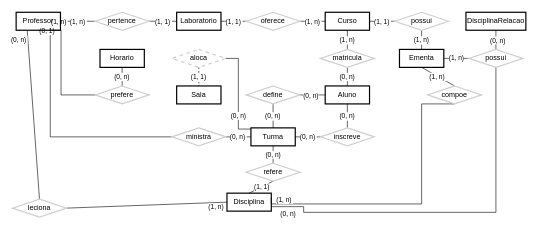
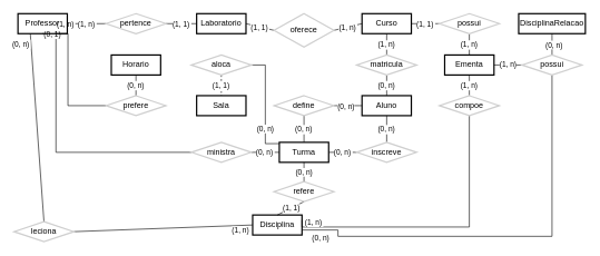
  <mxCell id="0" />
  <mxCell id="1" value="Linhas" parent="0" />
  <mxCell id="2" value="(1, n)" style="edgeStyle=orthogonalEdgeStyle;rounded=0;orthogonalLoop=1;jettySize=auto;html=1;exitX=1;exitY=0.5;exitDx=0;exitDy=0;endArrow=none;endFill=0;entryX=0;entryY=0.5;entryDx=0;entryDy=0;" edge="1" parent="1" source="48" target="42"><mxGeometry relative="1" as="geometry"><mxPoint x="740" y="97" as="sourcePoint" /><mxPoint x="782" y="97" as="targetPoint" /></mxGeometry></mxCell>
  <mxCell id="3" value="(1, 1)" style="rounded=0;orthogonalLoop=1;jettySize=auto;html=1;endArrow=none;endFill=0;exitX=0.5;exitY=0;exitDx=0;exitDy=0;entryX=0.5;entryY=1;entryDx=0;entryDy=0;" edge="1" parent="1" source="50" target="41"><mxGeometry x="0.008" relative="1" as="geometry"><mxPoint x="455" y="332" as="sourcePoint" /><mxPoint x="455" y="302" as="targetPoint" /><mxPoint as="offset" /></mxGeometry></mxCell>
  <mxCell id="4" value="(0, n)" style="edgeStyle=orthogonalEdgeStyle;rounded=0;orthogonalLoop=1;jettySize=auto;html=1;endArrow=none;endFill=0;exitX=1;exitY=0.75;exitDx=0;exitDy=0;" edge="1" parent="1" source="50" target="42"><mxGeometry x="-0.91" y="-11" relative="1" as="geometry"><Array as="points"><mxPoint x="506" y="354" /><mxPoint x="827" y="355" /></Array><mxPoint as="offset" /><mxPoint x="492" y="356" as="sourcePoint" /><mxPoint x="827" y="112" as="targetPoint" /></mxGeometry></mxCell>
  <mxCell id="5" value="(0, n)" style="startArrow=none;endArrow=none;rounded=0;startFill=0;endFill=0;elbow=vertical;jumpStyle=none;shadow=0;entryX=0.5;entryY=1;entryDx=0;entryDy=0;exitX=0.5;exitY=0;exitDx=0;exitDy=0;" edge="1" parent="1" source="46" target="32"><mxGeometry relative="1" as="geometry"><mxPoint x="579" y="143" as="sourcePoint" /><mxPoint x="579" y="112" as="targetPoint" /></mxGeometry></mxCell>
  <mxCell id="6" value="(1, n)" style="startArrow=none;endArrow=none;rounded=0;startFill=0;endFill=0;elbow=vertical;jumpStyle=none;shadow=0;exitX=0.5;exitY=0;exitDx=0;exitDy=0;entryX=0.5;entryY=1;entryDx=0;entryDy=0;" edge="1" parent="1" source="32" target="47"><mxGeometry x="-0.009" relative="1" as="geometry"><mxPoint as="offset" /><mxPoint x="579" y="82" as="sourcePoint" /><mxPoint x="579" y="50" as="targetPoint" /></mxGeometry></mxCell>
  <mxCell id="7" value="(1, 1)" style="startArrow=none;endArrow=none;rounded=0;startFill=0;endFill=0;elbow=vertical;jumpStyle=none;shadow=0;exitX=1;exitY=0.5;exitDx=0;exitDy=0;entryX=0;entryY=0.5;entryDx=0;entryDy=0;" edge="1" parent="1" source="47" target="33"><mxGeometry relative="1" as="geometry"><mxPoint x="616" y="35" as="sourcePoint" /><mxPoint x="658" y="35" as="targetPoint" /></mxGeometry></mxCell>
  <mxCell id="8" value="(1, n)" style="startArrow=none;endArrow=none;rounded=0;startFill=0;endFill=0;elbow=vertical;jumpStyle=none;shadow=0;exitX=0.5;exitY=1;exitDx=0;exitDy=0;entryX=0.5;entryY=0;entryDx=0;entryDy=0;" edge="1" parent="1" source="33" target="48"><mxGeometry relative="1" as="geometry"><mxPoint x="703" y="50" as="sourcePoint" /><mxPoint x="703" y="82" as="targetPoint" /></mxGeometry></mxCell>
  <mxCell id="9" value="(1, n)" style="startArrow=none;endArrow=none;rounded=0;startFill=0;endFill=0;elbow=vertical;jumpStyle=none;shadow=0;entryX=1;entryY=0.5;entryDx=0;entryDy=0;exitX=0;exitY=0.5;exitDx=0;exitDy=0;" edge="1" parent="1" source="47" target="34"><mxGeometry x="-0.003" relative="1" as="geometry"><mxPoint x="542" y="35" as="sourcePoint" /><mxPoint x="500" y="35" as="targetPoint" /><mxPoint as="offset" /></mxGeometry></mxCell>
  <mxCell id="10" value="(1, 1)" style="startArrow=none;endArrow=none;rounded=0;startFill=0;endFill=0;elbow=vertical;jumpStyle=none;shadow=0;entryX=1;entryY=0.5;entryDx=0;entryDy=0;exitX=0;exitY=0.5;exitDx=0;exitDy=0;" edge="1" parent="1" source="34" target="49"><mxGeometry relative="1" as="geometry"><mxPoint x="410" y="35" as="sourcePoint" /><mxPoint x="368" y="35" as="targetPoint" /></mxGeometry></mxCell>
  <mxCell id="11" value="(1, n)" style="startArrow=none;endArrow=none;rounded=0;startFill=0;endFill=0;elbow=vertical;jumpStyle=none;shadow=0;exitX=1;exitY=0.5;exitDx=0;exitDy=0;entryX=0;entryY=0.5;entryDx=0;entryDy=0;" edge="1" parent="1" source="53" target="35"><mxGeometry relative="1" as="geometry"><mxPoint as="offset" /><mxPoint x="120" y="35" as="sourcePoint" /><mxPoint x="158" y="35" as="targetPoint" /></mxGeometry></mxCell>
  <mxCell id="12" value="(1, 1)" style="startArrow=none;endArrow=none;rounded=0;startFill=0;endFill=0;elbow=vertical;jumpStyle=none;shadow=0;entryX=0;entryY=0.5;entryDx=0;entryDy=0;exitX=1;exitY=0.5;exitDx=0;exitDy=0;" edge="1" parent="1" source="35" target="49"><mxGeometry relative="1" as="geometry"><mxPoint x="248" y="35" as="sourcePoint" /><mxPoint x="294" y="35" as="targetPoint" /></mxGeometry></mxCell>
  <mxCell id="13" value="(1, n)" style="startArrow=none;endArrow=none;rounded=0;strokeColor=default;jumpStyle=none;startFill=0;endFill=0;elbow=vertical;shadow=0;entryX=1;entryY=0.5;entryDx=0;entryDy=0;exitX=0;exitY=0.5;exitDx=0;exitDy=0;" edge="1" parent="1" source="50" target="37"><mxGeometry x="-0.869" y="7" relative="1" as="geometry"><mxPoint as="offset" /><mxPoint x="418" y="347" as="sourcePoint" /><mxPoint x="110" y="347" as="targetPoint" /></mxGeometry></mxCell>
  <mxCell id="14" value="(0, n)" style="startArrow=none;endArrow=none;rounded=0;startFill=0;endFill=0;elbow=vertical;jumpStyle=none;shadow=0;entryX=0.25;entryY=1;entryDx=0;entryDy=0;exitX=0.5;exitY=0;exitDx=0;exitDy=0;" edge="1" parent="1" source="37" target="53"><mxGeometry x="0.901" y="15" relative="1" as="geometry"><mxPoint as="offset" /><mxPoint x="64.975" y="332.008" as="sourcePoint" /><mxPoint x="64.5" y="50" as="targetPoint" /></mxGeometry></mxCell>
  <mxCell id="15" value="(1, n)" style="startArrow=none;endArrow=none;rounded=0;startFill=0;endFill=0;elbow=vertical;jumpStyle=none;shadow=0;edgeStyle=orthogonalEdgeStyle;entryX=0.5;entryY=1;entryDx=0;entryDy=0;exitX=1;exitY=0.25;exitDx=0;exitDy=0;" edge="1" parent="1" source="50" target="36"><mxGeometry x="-0.869" y="8" relative="1" as="geometry"><Array as="points"><mxPoint x="703" y="340" /></Array><mxPoint as="offset" /><mxPoint x="492" y="343" as="sourcePoint" /><mxPoint x="703" y="173" as="targetPoint" /></mxGeometry></mxCell>
  <mxCell id="16" value="(1, n)" style="startArrow=none;endArrow=none;rounded=0;startFill=0;endFill=0;elbow=vertical;jumpStyle=none;shadow=0;entryX=0.5;entryY=1;entryDx=0;entryDy=0;exitX=0.5;exitY=0;exitDx=0;exitDy=0;" edge="1" parent="1" source="36" target="48"><mxGeometry x="0.035" relative="1" as="geometry"><mxPoint as="offset" /><mxPoint x="703" y="143" as="sourcePoint" /><mxPoint x="703" y="112" as="targetPoint" /></mxGeometry></mxCell>
  <mxCell id="17" value="(0, n)" style="startArrow=none;endArrow=none;rounded=0;startFill=0;endFill=0;elbow=vertical;jumpStyle=none;shadow=0;exitX=1;exitY=0.5;exitDx=0;exitDy=0;entryX=0;entryY=0.5;entryDx=0;entryDy=0;" edge="1" parent="1" source="55" target="38"><mxGeometry relative="1" as="geometry"><mxPoint x="492" y="228" as="sourcePoint" /><mxPoint x="534" y="228" as="targetPoint" /></mxGeometry></mxCell>
  <mxCell id="18" value="(0, n)" style="startArrow=none;endArrow=none;rounded=0;startFill=0;endFill=0;elbow=vertical;jumpStyle=none;shadow=0;exitX=0.5;exitY=0;exitDx=0;exitDy=0;entryX=0.5;entryY=1;entryDx=0;entryDy=0;" edge="1" parent="1" source="38" target="46"><mxGeometry relative="1" as="geometry"><mxPoint x="579" y="213" as="sourcePoint" /><mxPoint x="579" y="173" as="targetPoint" /></mxGeometry></mxCell>
  <mxCell id="19" value="(0, n)" style="startArrow=none;endArrow=none;rounded=0;startFill=0;endFill=0;elbow=vertical;jumpStyle=none;shadow=0;edgeStyle=orthogonalEdgeStyle;exitX=0;exitY=0.5;exitDx=0;exitDy=0;entryX=1;entryY=0.5;entryDx=0;entryDy=0;" edge="1" parent="1" source="55" target="39"><mxGeometry x="0.057" relative="1" as="geometry"><Array as="points" /><mxPoint as="offset" /><mxPoint x="417.63" y="227.97" as="sourcePoint" /><mxPoint x="382.48" y="227.88" as="targetPoint" /></mxGeometry></mxCell>
  <mxCell id="20" value="(0, 1)" style="startArrow=none;endArrow=none;rounded=0;startFill=0;endFill=0;elbow=vertical;jumpStyle=none;shadow=0;edgeStyle=orthogonalEdgeStyle;entryX=0.5;entryY=1;entryDx=0;entryDy=0;exitX=0;exitY=0.5;exitDx=0;exitDy=0;" edge="1" parent="1" source="39" target="53"><mxGeometry x="0.926" relative="1" as="geometry"><Array as="points"><mxPoint x="83" y="228" /></Array><mxPoint as="offset" /><mxPoint x="286" y="228" as="sourcePoint" /><mxPoint x="83" y="50" as="targetPoint" /></mxGeometry></mxCell>
  <mxCell id="21" value="" style="rounded=0;orthogonalLoop=1;jettySize=auto;html=1;endArrow=none;endFill=0;entryX=0;entryY=0.5;entryDx=0;entryDy=0;exitX=1;exitY=0.5;exitDx=0;exitDy=0;" edge="1" parent="1" source="40" target="46"><mxGeometry x="-0.521" y="-22" relative="1" as="geometry"><mxPoint as="offset" /><mxPoint x="500" y="158" as="sourcePoint" /><mxPoint x="542" y="158" as="targetPoint" /></mxGeometry></mxCell>
  <mxCell id="22" value="(0, n)" style="edgeLabel;html=1;align=center;verticalAlign=middle;resizable=0;points=[];" vertex="1" connectable="0" parent="21"><mxGeometry x="-0.177" y="-1" relative="1" as="geometry"><mxPoint as="offset" /></mxGeometry></mxCell>
  <mxCell id="23" value="(0, n)" style="startArrow=none;endArrow=none;rounded=0;startFill=0;endFill=0;elbow=vertical;jumpStyle=none;shadow=0;exitX=0.5;exitY=1;exitDx=0;exitDy=0;entryX=0.5;entryY=0;entryDx=0;entryDy=0;" edge="1" parent="1" source="40" target="55"><mxGeometry relative="1" as="geometry"><mxPoint x="455" y="173" as="sourcePoint" /><mxPoint x="455" y="213" as="targetPoint" /></mxGeometry></mxCell>
  <mxCell id="24" value="(1, 1)" style="startArrow=none;endArrow=none;rounded=0;startFill=0;endFill=0;elbow=vertical;jumpStyle=none;shadow=0;exitX=0.5;exitY=1;exitDx=0;exitDy=0;entryX=0.5;entryY=0;entryDx=0;entryDy=0;dashed=1;" edge="1" parent="1" source="44" target="52"><mxGeometry relative="1" as="geometry"><mxPoint x="331" y="112" as="sourcePoint" /><mxPoint x="331" y="143" as="targetPoint" /></mxGeometry></mxCell>
  <mxCell id="25" value="(1, n)" style="startArrow=none;endArrow=none;rounded=0;startFill=0;endFill=0;elbow=vertical;jumpStyle=none;shadow=0;edgeStyle=orthogonalEdgeStyle;exitX=0.75;exitY=1;exitDx=0;exitDy=0;entryX=0;entryY=0.5;entryDx=0;entryDy=0;" edge="1" parent="1" source="53" target="43"><mxGeometry x="-0.826" y="14" relative="1" as="geometry"><Array as="points"><mxPoint x="101" y="158" /></Array><mxPoint as="offset" /><mxPoint x="105" y="50" as="sourcePoint" /><mxPoint x="158" y="158" as="targetPoint" /></mxGeometry></mxCell>
  <mxCell id="26" value="(0, n)" style="startArrow=none;endArrow=none;rounded=0;startFill=0;endFill=0;elbow=vertical;jumpStyle=none;shadow=0;exitX=0.5;exitY=0;exitDx=0;exitDy=0;entryX=0.5;entryY=1;entryDx=0;entryDy=0;" edge="1" parent="1" source="43" target="51"><mxGeometry relative="1" as="geometry"><mxPoint x="203" y="143" as="sourcePoint" /><mxPoint x="203" y="112" as="targetPoint" /></mxGeometry></mxCell>
  <mxCell id="27" value="(0, n)" style="rounded=0;orthogonalLoop=1;jettySize=auto;html=1;endArrow=none;endFill=0;entryX=0.5;entryY=0;entryDx=0;entryDy=0;exitX=0.5;exitY=1;exitDx=0;exitDy=0;" edge="1" parent="1" source="55" target="41"><mxGeometry relative="1" as="geometry"><mxPoint x="455" y="243" as="sourcePoint" /><mxPoint x="455" y="272" as="targetPoint" /></mxGeometry></mxCell>
  <mxCell id="28" style="rounded=0;orthogonalLoop=1;jettySize=auto;html=1;endArrow=none;endFill=0;entryX=0.5;entryY=1;entryDx=0;entryDy=0;exitX=0.5;exitY=0;exitDx=0;exitDy=0;" edge="1" parent="1" source="42" target="54"><mxGeometry relative="1" as="geometry"><mxPoint x="827" y="82" as="sourcePoint" /><mxPoint x="827" y="50" as="targetPoint" /></mxGeometry></mxCell>
  <mxCell id="29" value="(0, n)" style="edgeLabel;html=1;align=center;verticalAlign=middle;resizable=0;points=[];" vertex="1" connectable="0" parent="28"><mxGeometry x="0.017" y="-2" relative="1" as="geometry"><mxPoint as="offset" /></mxGeometry></mxCell>
  <mxCell id="30" value="(0, n)" style="endArrow=none;html=1;rounded=0;entryX=0.001;entryY=0.065;entryDx=0;entryDy=0;exitX=1;exitY=0.5;exitDx=0;exitDy=0;edgeStyle=orthogonalEdgeStyle;endFill=0;shadow=0;strokeColor=default;align=center;verticalAlign=middle;fontFamily=Helvetica;fontSize=11;fontColor=default;labelBackgroundColor=default;elbow=vertical;jumpStyle=none;startArrow=none;startFill=0;entryPerimeter=0;" edge="1" parent="1" source="44" target="55"><mxGeometry x="0.457" width="50" height="50" relative="1" as="geometry"><mxPoint x="376" y="97" as="sourcePoint" /><mxPoint x="418" y="213" as="targetPoint" /><Array as="points"><mxPoint x="397" y="97" /><mxPoint x="397" y="215" /></Array><mxPoint as="offset" /></mxGeometry></mxCell>
  <mxCell id="31" value="Relações" parent="0" />
  <mxCell id="32" value="matricula" style="rhombus;strokeWidth=2;whiteSpace=wrap;fillColor=none;strokeColor=#CFCFCF;" vertex="1" parent="31"><mxGeometry x="534" y="82" width="90" height="30" as="geometry" /></mxCell>
  <mxCell id="33" value="possui" style="rhombus;strokeWidth=2;whiteSpace=wrap;fillColor=none;strokeColor=#CFCFCF;" vertex="1" parent="31"><mxGeometry x="658" y="20" width="90" height="30" as="geometry" /></mxCell>
- <mxCell id="34" value="oferece" style="rhombus;strokeWidth=2;whiteSpace=wrap;fillColor=none;strokeColor=#CFCFCF;" vertex="1" parent="31"><mxGeometry x="410" y="20" width="90" height="30" as="geometry" /></mxCell>
+ <mxCell id="34" value="oferece" style="rhombus;strokeWidth=2;whiteSpace=wrap;fillColor=none;strokeColor=#CFCFCF;" vertex="1" parent="31"><mxGeometry x="410" y="20" width="90" height="50" as="geometry" /></mxCell>
  <mxCell id="35" value="pertence" style="rhombus;strokeWidth=2;whiteSpace=wrap;fillColor=none;strokeColor=#CFCFCF;" vertex="1" parent="31"><mxGeometry x="158" y="20" width="90" height="30" as="geometry" /></mxCell>
- <mxCell id="36" value="compoe" style="rhombus;strokeWidth=2;whiteSpace=wrap;fillColor=none;strokeColor=#CFCFCF;" vertex="1" parent="31"><mxGeometry x="713" y="143" width="90" height="30" as="geometry" /></mxCell>
+ <mxCell id="36" value="compoe" style="rhombus;strokeWidth=2;whiteSpace=wrap;fillColor=none;strokeColor=#CFCFCF;" vertex="1" parent="31"><mxGeometry x="658" y="143" width="90" height="30" as="geometry" /></mxCell>
  <mxCell id="37" value="leciona" style="rhombus;strokeWidth=2;whiteSpace=wrap;fillColor=none;strokeColor=#CFCFCF;" vertex="1" parent="31"><mxGeometry x="20" y="332" width="90" height="30" as="geometry" /></mxCell>
  <mxCell id="38" value="inscreve" style="rhombus;strokeWidth=2;whiteSpace=wrap;fillColor=none;strokeColor=#CFCFCF;" vertex="1" parent="31"><mxGeometry x="534" y="213" width="90" height="30" as="geometry" /></mxCell>
  <mxCell id="39" value="ministra" style="rhombus;strokeWidth=2;whiteSpace=wrap;fillColor=none;strokeColor=#CFCFCF;" vertex="1" parent="31"><mxGeometry x="286" y="213" width="90" height="30" as="geometry" /></mxCell>
  <mxCell id="40" value="define" style="rhombus;strokeWidth=2;whiteSpace=wrap;fillColor=none;strokeColor=#CFCFCF;" vertex="1" parent="31"><mxGeometry x="410" y="143" width="90" height="30" as="geometry" /></mxCell>
  <mxCell id="41" value="refere" style="rhombus;strokeWidth=2;whiteSpace=wrap;fillColor=none;strokeColor=#CFCFCF;" vertex="1" parent="31"><mxGeometry x="410" y="272" width="90" height="30" as="geometry" /></mxCell>
  <mxCell id="42" value="possui" style="rhombus;strokeWidth=2;whiteSpace=wrap;fillColor=none;strokeColor=#CFCFCF;" vertex="1" parent="31"><mxGeometry x="782" y="82" width="90" height="30" as="geometry" /></mxCell>
  <mxCell id="43" value="prefere" style="rhombus;strokeWidth=2;whiteSpace=wrap;fillColor=none;strokeColor=#CFCFCF;" vertex="1" parent="31"><mxGeometry x="158" y="143" width="90" height="30" as="geometry" /></mxCell>
- <mxCell id="44" value="aloca" style="rhombus;strokeWidth=2;whiteSpace=wrap;fillColor=none;strokeColor=#CFCFCF;dashed=1;" vertex="1" parent="31"><mxGeometry x="286" y="82" width="90" height="30" as="geometry" /></mxCell>
+ <mxCell id="44" value="aloca" style="rhombus;strokeWidth=2;whiteSpace=wrap;fillColor=none;strokeColor=#CFCFCF;" vertex="1" parent="31"><mxGeometry x="286" y="82" width="90" height="30" as="geometry" /></mxCell>
  <mxCell id="45" value="Entidades" parent="0" />
  <mxCell id="46" value="Aluno" style="whiteSpace=wrap;strokeWidth=2;fillColor=none;" vertex="1" parent="45"><mxGeometry x="542" y="143" width="74" height="30" as="geometry" /></mxCell>
  <mxCell id="47" value="Curso" style="whiteSpace=wrap;strokeWidth=2;fillColor=none;" vertex="1" parent="45"><mxGeometry x="542" y="20" width="74" height="30" as="geometry" /></mxCell>
  <mxCell id="48" value="Ementa" style="whiteSpace=wrap;strokeWidth=2;fillColor=none;" vertex="1" parent="45"><mxGeometry x="666" y="82" width="74" height="30" as="geometry" /></mxCell>
  <mxCell id="49" value="Laboratorio" style="whiteSpace=wrap;strokeWidth=2;fillColor=none;" vertex="1" parent="45"><mxGeometry x="294" y="20" width="74" height="30" as="geometry" /></mxCell>
  <mxCell id="50" value="Disciplina" style="whiteSpace=wrap;strokeWidth=2;fillColor=none;" vertex="1" parent="45"><mxGeometry x="378" y="322" width="74" height="30" as="geometry" /></mxCell>
  <mxCell id="51" value="Horario" style="whiteSpace=wrap;strokeWidth=2;fillColor=none;" vertex="1" parent="45"><mxGeometry x="166" y="82" width="74" height="30" as="geometry" /></mxCell>
  <mxCell id="52" value="Sala" style="whiteSpace=wrap;strokeWidth=2;fillColor=none;" vertex="1" parent="45"><mxGeometry x="294" y="143" width="74" height="30" as="geometry" /></mxCell>
  <mxCell id="53" value="Professor" style="whiteSpace=wrap;strokeWidth=2;fillColor=none;" vertex="1" parent="45"><mxGeometry x="26" y="20" width="74" height="30" as="geometry" /></mxCell>
  <mxCell id="54" value="DisciplinaRelacao" style="whiteSpace=wrap;strokeWidth=2;fillColor=none;" vertex="1" parent="45"><mxGeometry x="777" y="20" width="100" height="30" as="geometry" /></mxCell>
  <mxCell id="55" value="Turma" style="whiteSpace=wrap;strokeWidth=2;fillColor=none;" vertex="1" parent="45"><mxGeometry x="418" y="213" width="74" height="30" as="geometry" /></mxCell>
